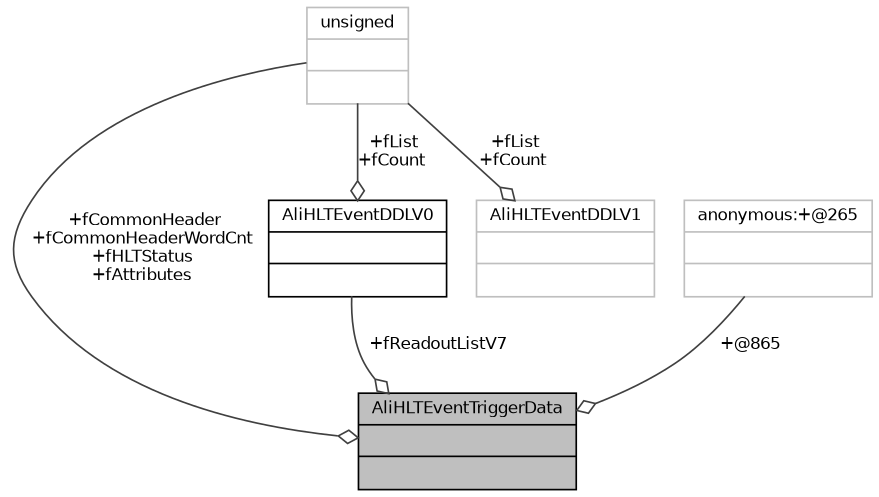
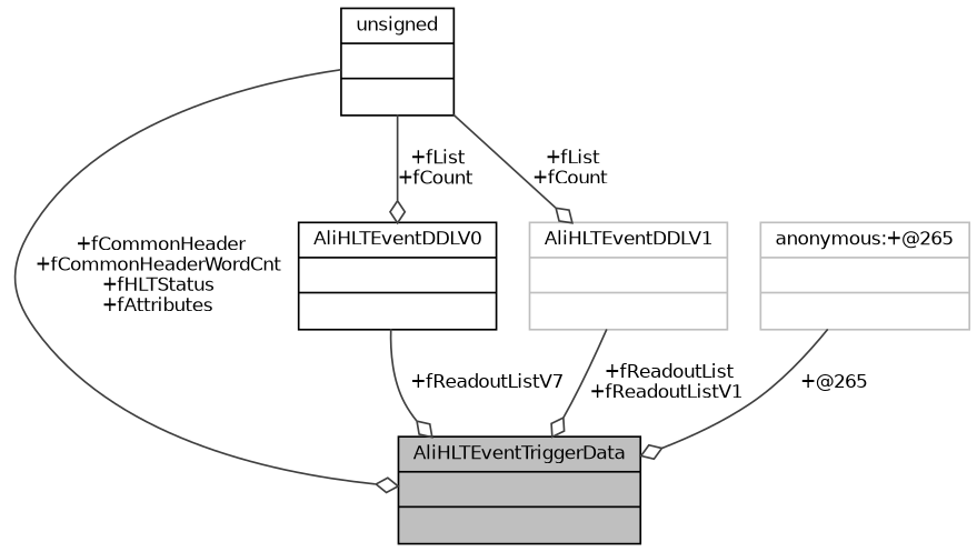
  digraph {
    node [color=grey75 fontname=Helvetica fontsize=10 shape=record]
    edge [arrowhead=odiamond color=grey25 fontname=Helvetica fontsize=10 labelfontname=Helvetica labelfontsize=10 style=solid]
    n1 [color=black fillcolor=grey75 fontcolor=black height=0.2 label="{AliHLTEventTriggerData\n||}" style=filled width=0.4]
    n2 [color=black height=0.2 label="{AliHLTEventDDLV0\n||}" width=0.4]
-   n3 [height=0.2 label="{unsigned\n||}" width=0.4]
+   n3 [color=black height=0.2 label="{unsigned\n||}" width=0.4]
    n4 [height=0.2 label="{AliHLTEventDDLV1\n||}" width=0.4]
    n5 [height=0.2 label="{anonymous:+@265\n||}" width=0.4]
    n2 -> n1 [label=" +fReadoutListV7"]
    n3 -> n1 [label=" +fCommonHeader\n+fCommonHeaderWordCnt\n+fHLTStatus\n+fAttributes"]
    n3 -> n2 [label=" +fList\n+fCount"]
    n3 -> n4 [label=" +fList\n+fCount"]
-   n5 -> n1 [label=" +@865"]
+   n4 -> n1 [label=" +fReadoutList\n+fReadoutListV1"]
+   n5 -> n1 [label=" +@265"]
  }
